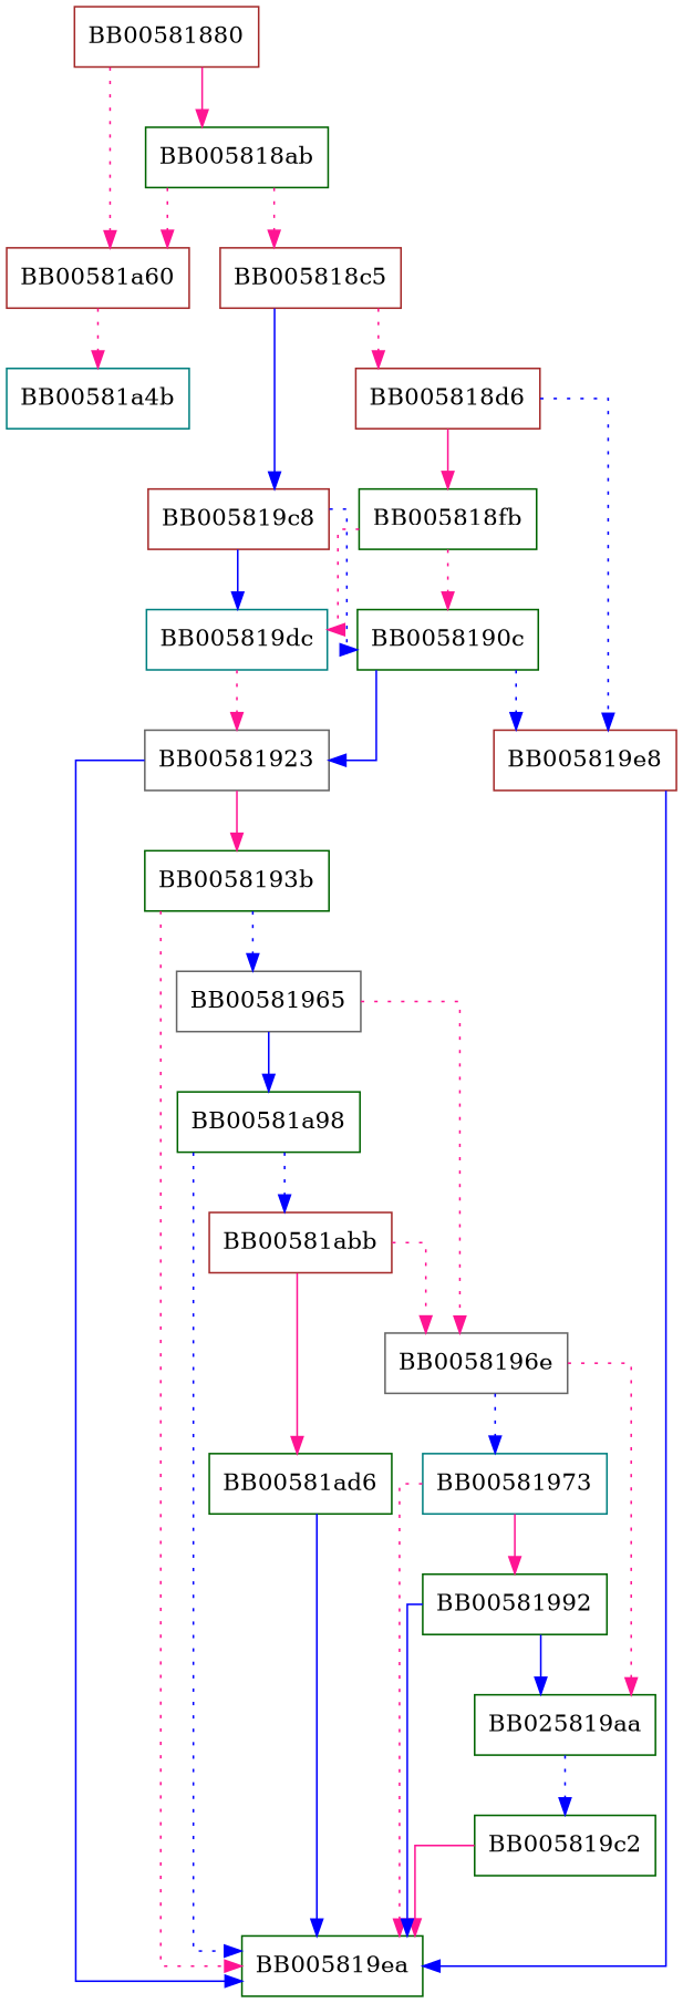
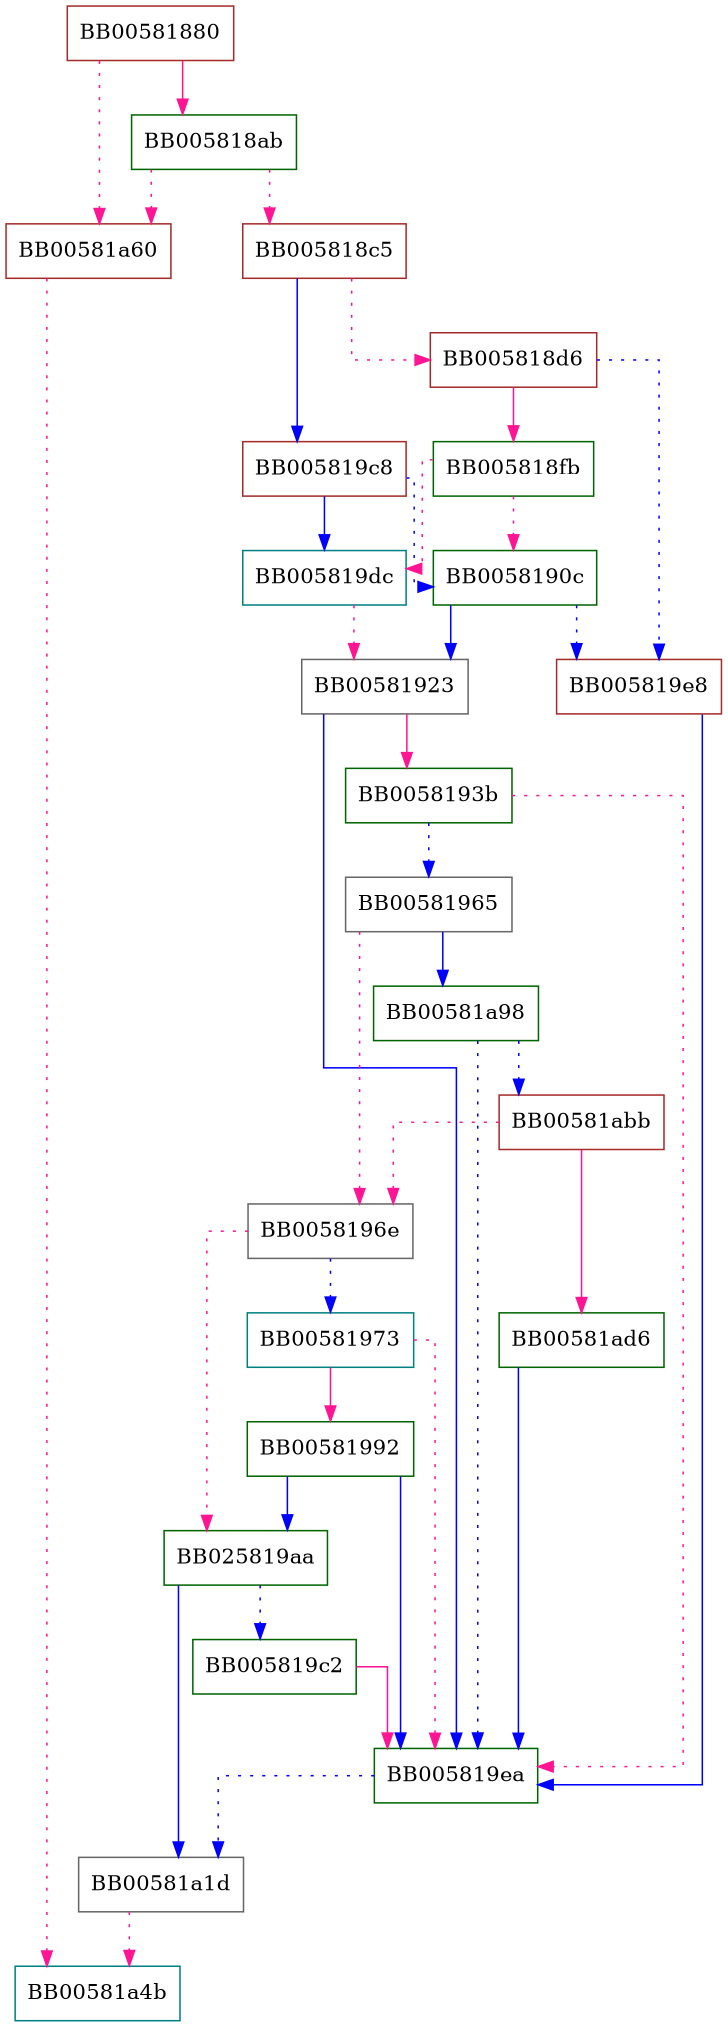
  digraph {
    splines=ortho
    node [color=darkgreen shape=box]
    edge [color=deeppink style=dotted]
    BB00581880 [color=brown]
    BB00581a60 [color=brown]
    BB005818ab
    BB00581a4b [color=teal]
    BB005818c5 [color=brown]
    BB005819c8 [color=brown]
    BB005818d6 [color=brown]
    BB005819dc [color=teal]
    BB0058190c
    BB005819e8 [color=brown]
    BB005818fb
    BB00581923 [color=gray40]
    BB005819ea
+   BB00581a1d [color=gray40]
    BB0058193b
    BB00581965 [color=gray40]
    BB00581a98
    BB0058196e [color=gray40]
    BB00581abb [color=brown]
    n20 [label=BB025819aa]
    BB00581973 [color=teal]
    BB00581ad6
    BB005819c2
    BB00581992
    BB00581880 -> BB00581a60
    BB00581880 -> BB005818ab [style=solid]
    BB00581a60 -> BB00581a4b
    BB005818ab -> BB00581a60
    BB005818ab -> BB005818c5
    BB005818c5 -> BB005819c8 [color=blue style=solid]
    BB005818c5 -> BB005818d6
    BB005819c8 -> BB005819dc [color=blue style=solid]
    BB005819c8 -> BB0058190c [color=blue]
    BB005818d6 -> BB005819e8 [color=blue]
    BB005818d6 -> BB005818fb [style=solid]
    BB005819dc -> BB00581923
    BB0058190c -> BB005819e8 [color=blue]
    BB0058190c -> BB00581923 [color=blue style=solid]
    BB005819e8 -> BB005819ea [color=blue style=solid]
    BB005818fb -> BB005819dc
    BB005818fb -> BB0058190c
    BB00581923 -> BB005819ea [color=blue style=solid]
    BB00581923 -> BB0058193b [style=solid]
+   BB005819ea -> BB00581a1d [color=blue]
+   BB00581a1d -> BB00581a4b
    BB0058193b -> BB005819ea
    BB0058193b -> BB00581965 [color=blue]
    BB00581965 -> BB00581a98 [color=blue style=solid]
    BB00581965 -> BB0058196e
    BB00581a98 -> BB005819ea [color=blue]
    BB00581a98 -> BB00581abb [color=blue]
    BB0058196e -> n20
    BB0058196e -> BB00581973 [color=blue]
    BB00581abb -> BB0058196e
    BB00581abb -> BB00581ad6 [style=solid]
+   n20 -> BB00581a1d [color=blue style=solid]
    n20 -> BB005819c2 [color=blue]
    BB00581973 -> BB005819ea
    BB00581973 -> BB00581992 [style=solid]
    BB00581ad6 -> BB005819ea [color=blue style=solid]
    BB005819c2 -> BB005819ea [style=solid]
    BB00581992 -> BB005819ea [color=blue style=solid]
    BB00581992 -> n20 [color=blue style=solid]
  }
